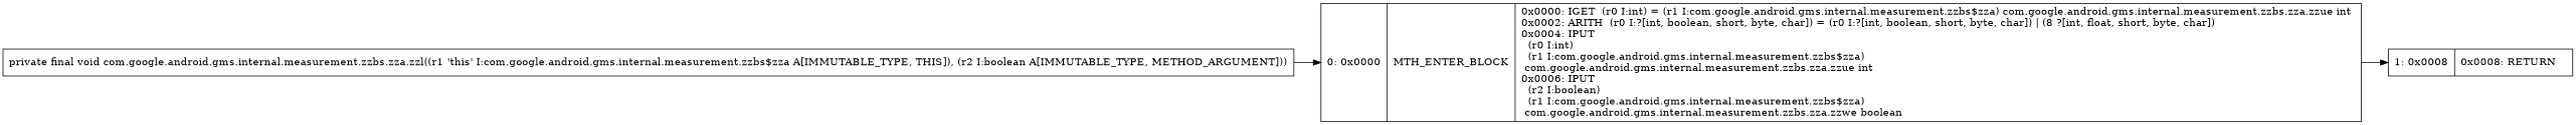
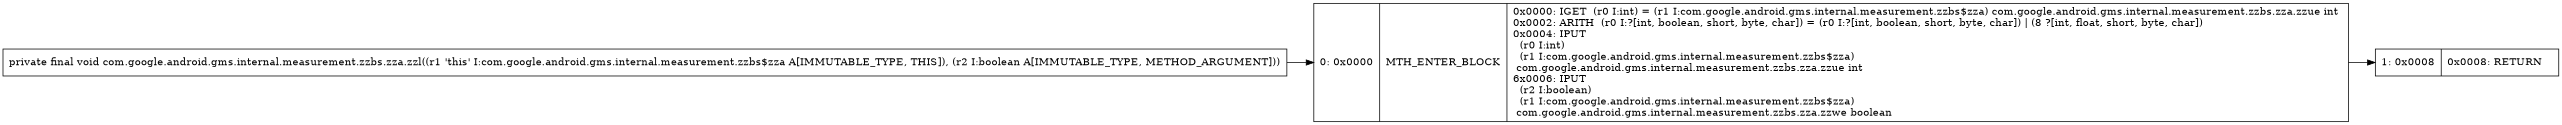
  digraph {
    rankdir=LR
    node [shape=record]
-   n1 [label="{0\:\ 0x0000|MTH_ENTER_BLOCK\l|0x0000: IGET  (r0 I:int) = (r1 I:com.google.android.gms.internal.measurement.zzbs$zza) com.google.android.gms.internal.measurement.zzbs.zza.zzue int \l0x0002: ARITH  (r0 I:?[int, boolean, short, byte, char]) = (r0 I:?[int, boolean, short, byte, char]) \| (8 ?[int, float, short, byte, char]) \l0x0004: IPUT  \l  (r0 I:int)\l  (r1 I:com.google.android.gms.internal.measurement.zzbs$zza)\l com.google.android.gms.internal.measurement.zzbs.zza.zzue int \l0x0006: IPUT  \l  (r2 I:boolean)\l  (r1 I:com.google.android.gms.internal.measurement.zzbs$zza)\l com.google.android.gms.internal.measurement.zzbs.zza.zzwe boolean \l}"]
+   n1 [label="{0\:\ 0x0000|MTH_ENTER_BLOCK\l|0x0000: IGET  (r0 I:int) = (r1 I:com.google.android.gms.internal.measurement.zzbs$zza) com.google.android.gms.internal.measurement.zzbs.zza.zzue int \l0x0002: ARITH  (r0 I:?[int, boolean, short, byte, char]) = (r0 I:?[int, boolean, short, byte, char]) \| (8 ?[int, float, short, byte, char]) \l0x0004: IPUT  \l  (r0 I:int)\l  (r1 I:com.google.android.gms.internal.measurement.zzbs$zza)\l com.google.android.gms.internal.measurement.zzbs.zza.zzue int \l6x0006: IPUT  \l  (r2 I:boolean)\l  (r1 I:com.google.android.gms.internal.measurement.zzbs$zza)\l com.google.android.gms.internal.measurement.zzbs.zza.zzwe boolean \l}"]
    n2 [label="{1\:\ 0x0008|0x0008: RETURN   \l}"]
    n3 [label="{private final void com.google.android.gms.internal.measurement.zzbs.zza.zzl((r1 'this' I:com.google.android.gms.internal.measurement.zzbs$zza A[IMMUTABLE_TYPE, THIS]), (r2 I:boolean A[IMMUTABLE_TYPE, METHOD_ARGUMENT])) }"]
    n1 -> n2
    n3 -> n1
  }
